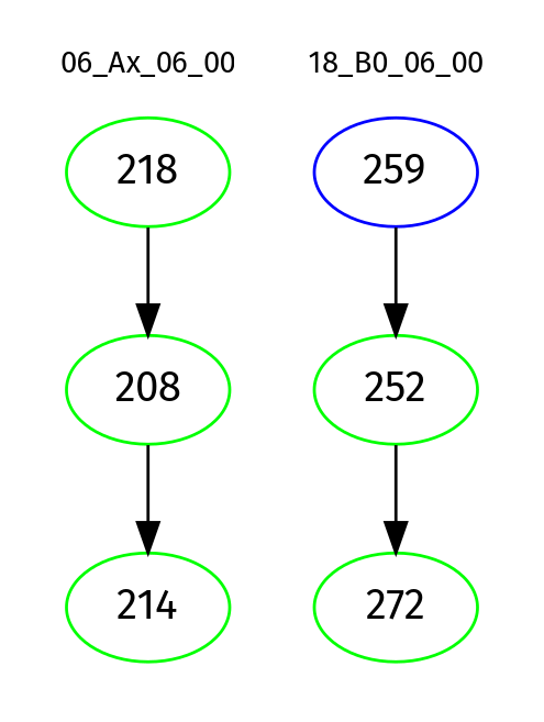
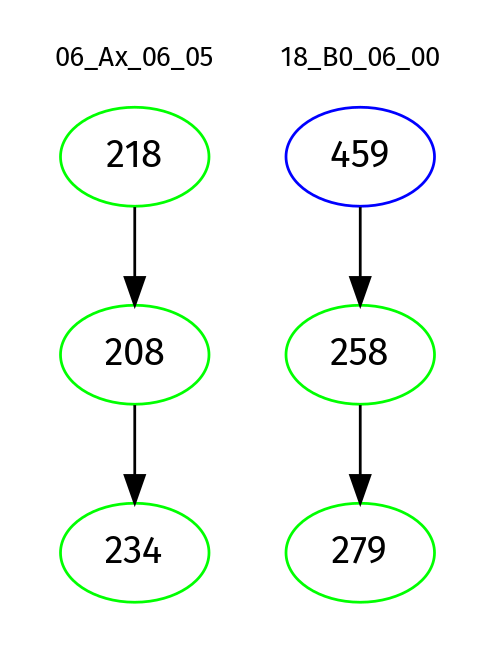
  digraph {
    fontname="Fira Sans"
    node [color=green fontname="Fira Sans"]
    edge [color=black fontname="Fira Sans"]
    n1 [label=218]
    n2 [label=208]
-   n3 [label=214]
-   n4 [color=blue label=259]
-   n5 [label=252]
-   n6 [label=272]
+   n3 [label=234]
+   n4 [color=blue label=459]
+   n5 [label=258]
+   n6 [label=279]
    subgraph cluster_1 {
      color=white
      fontsize=10
-     label="06_Ax_06_00"
+     label="06_Ax_06_05"
      n1
      n2
      n3
    }
    subgraph cluster_2 {
      color=white
      fontsize=10
      label="18_B0_06_00"
      n4
      n5
      n6
    }
    n1 -> n2
    n2 -> n3
    n4 -> n5
    n5 -> n6
  }
